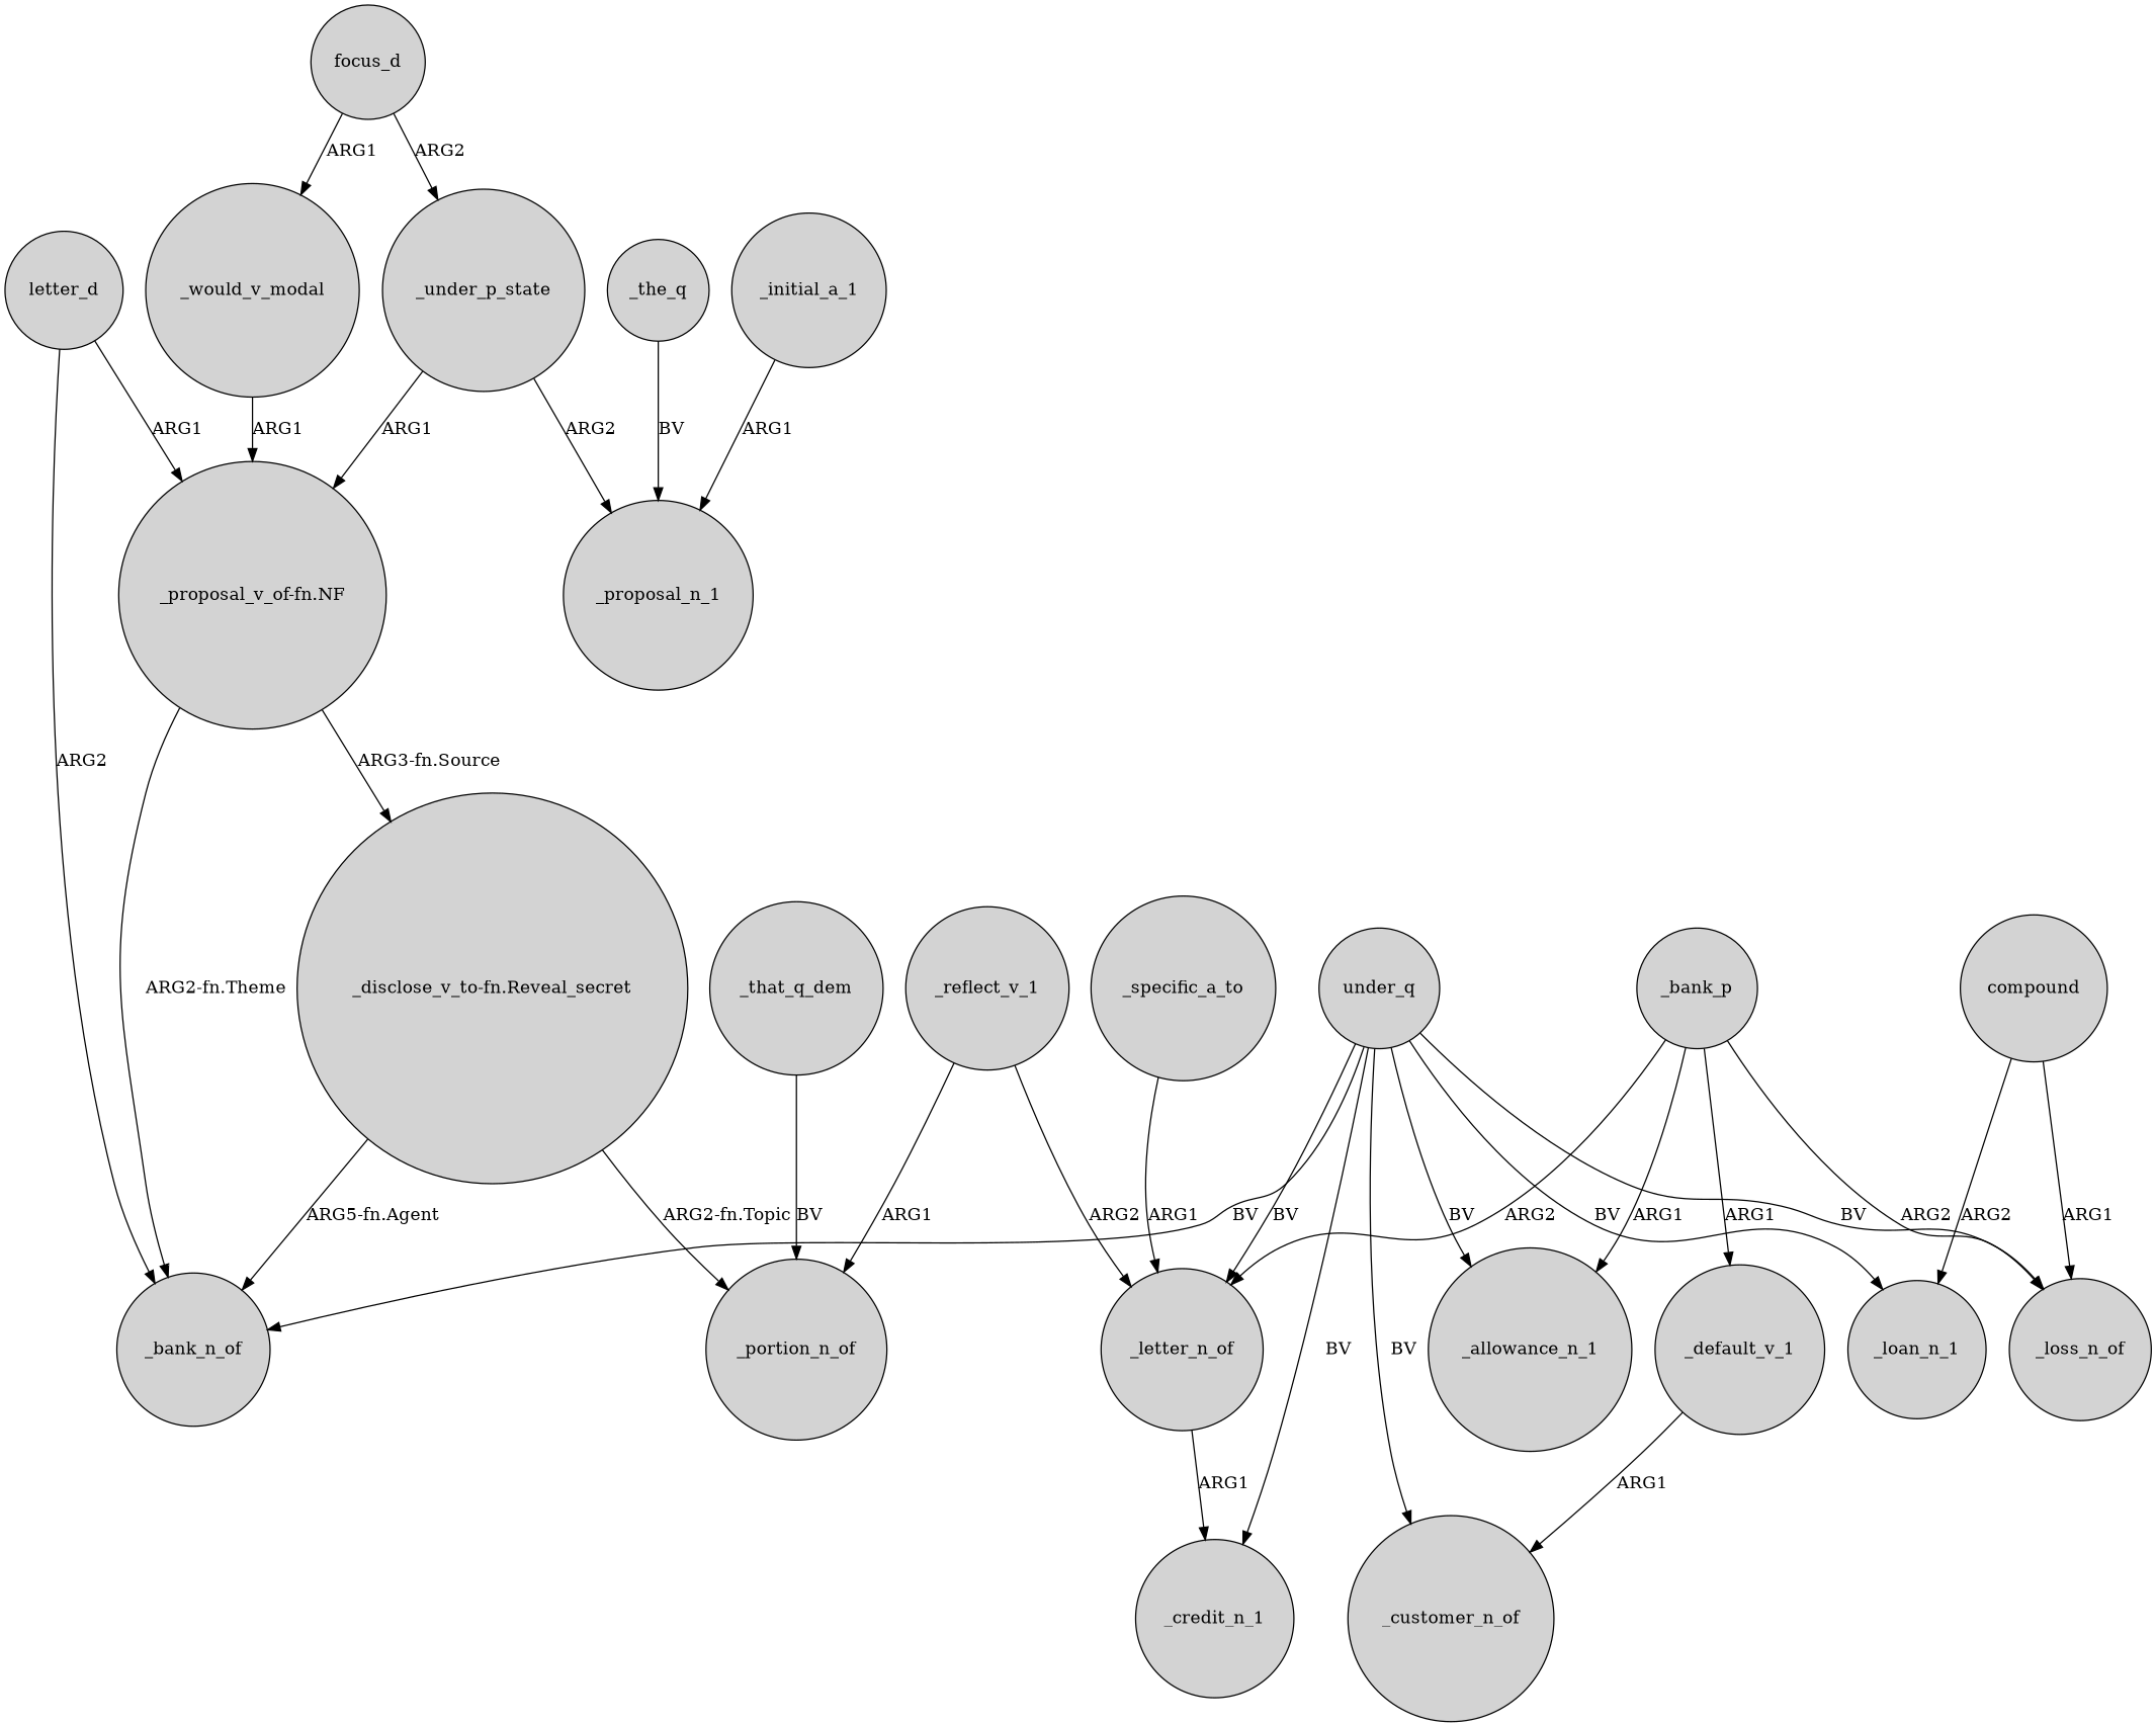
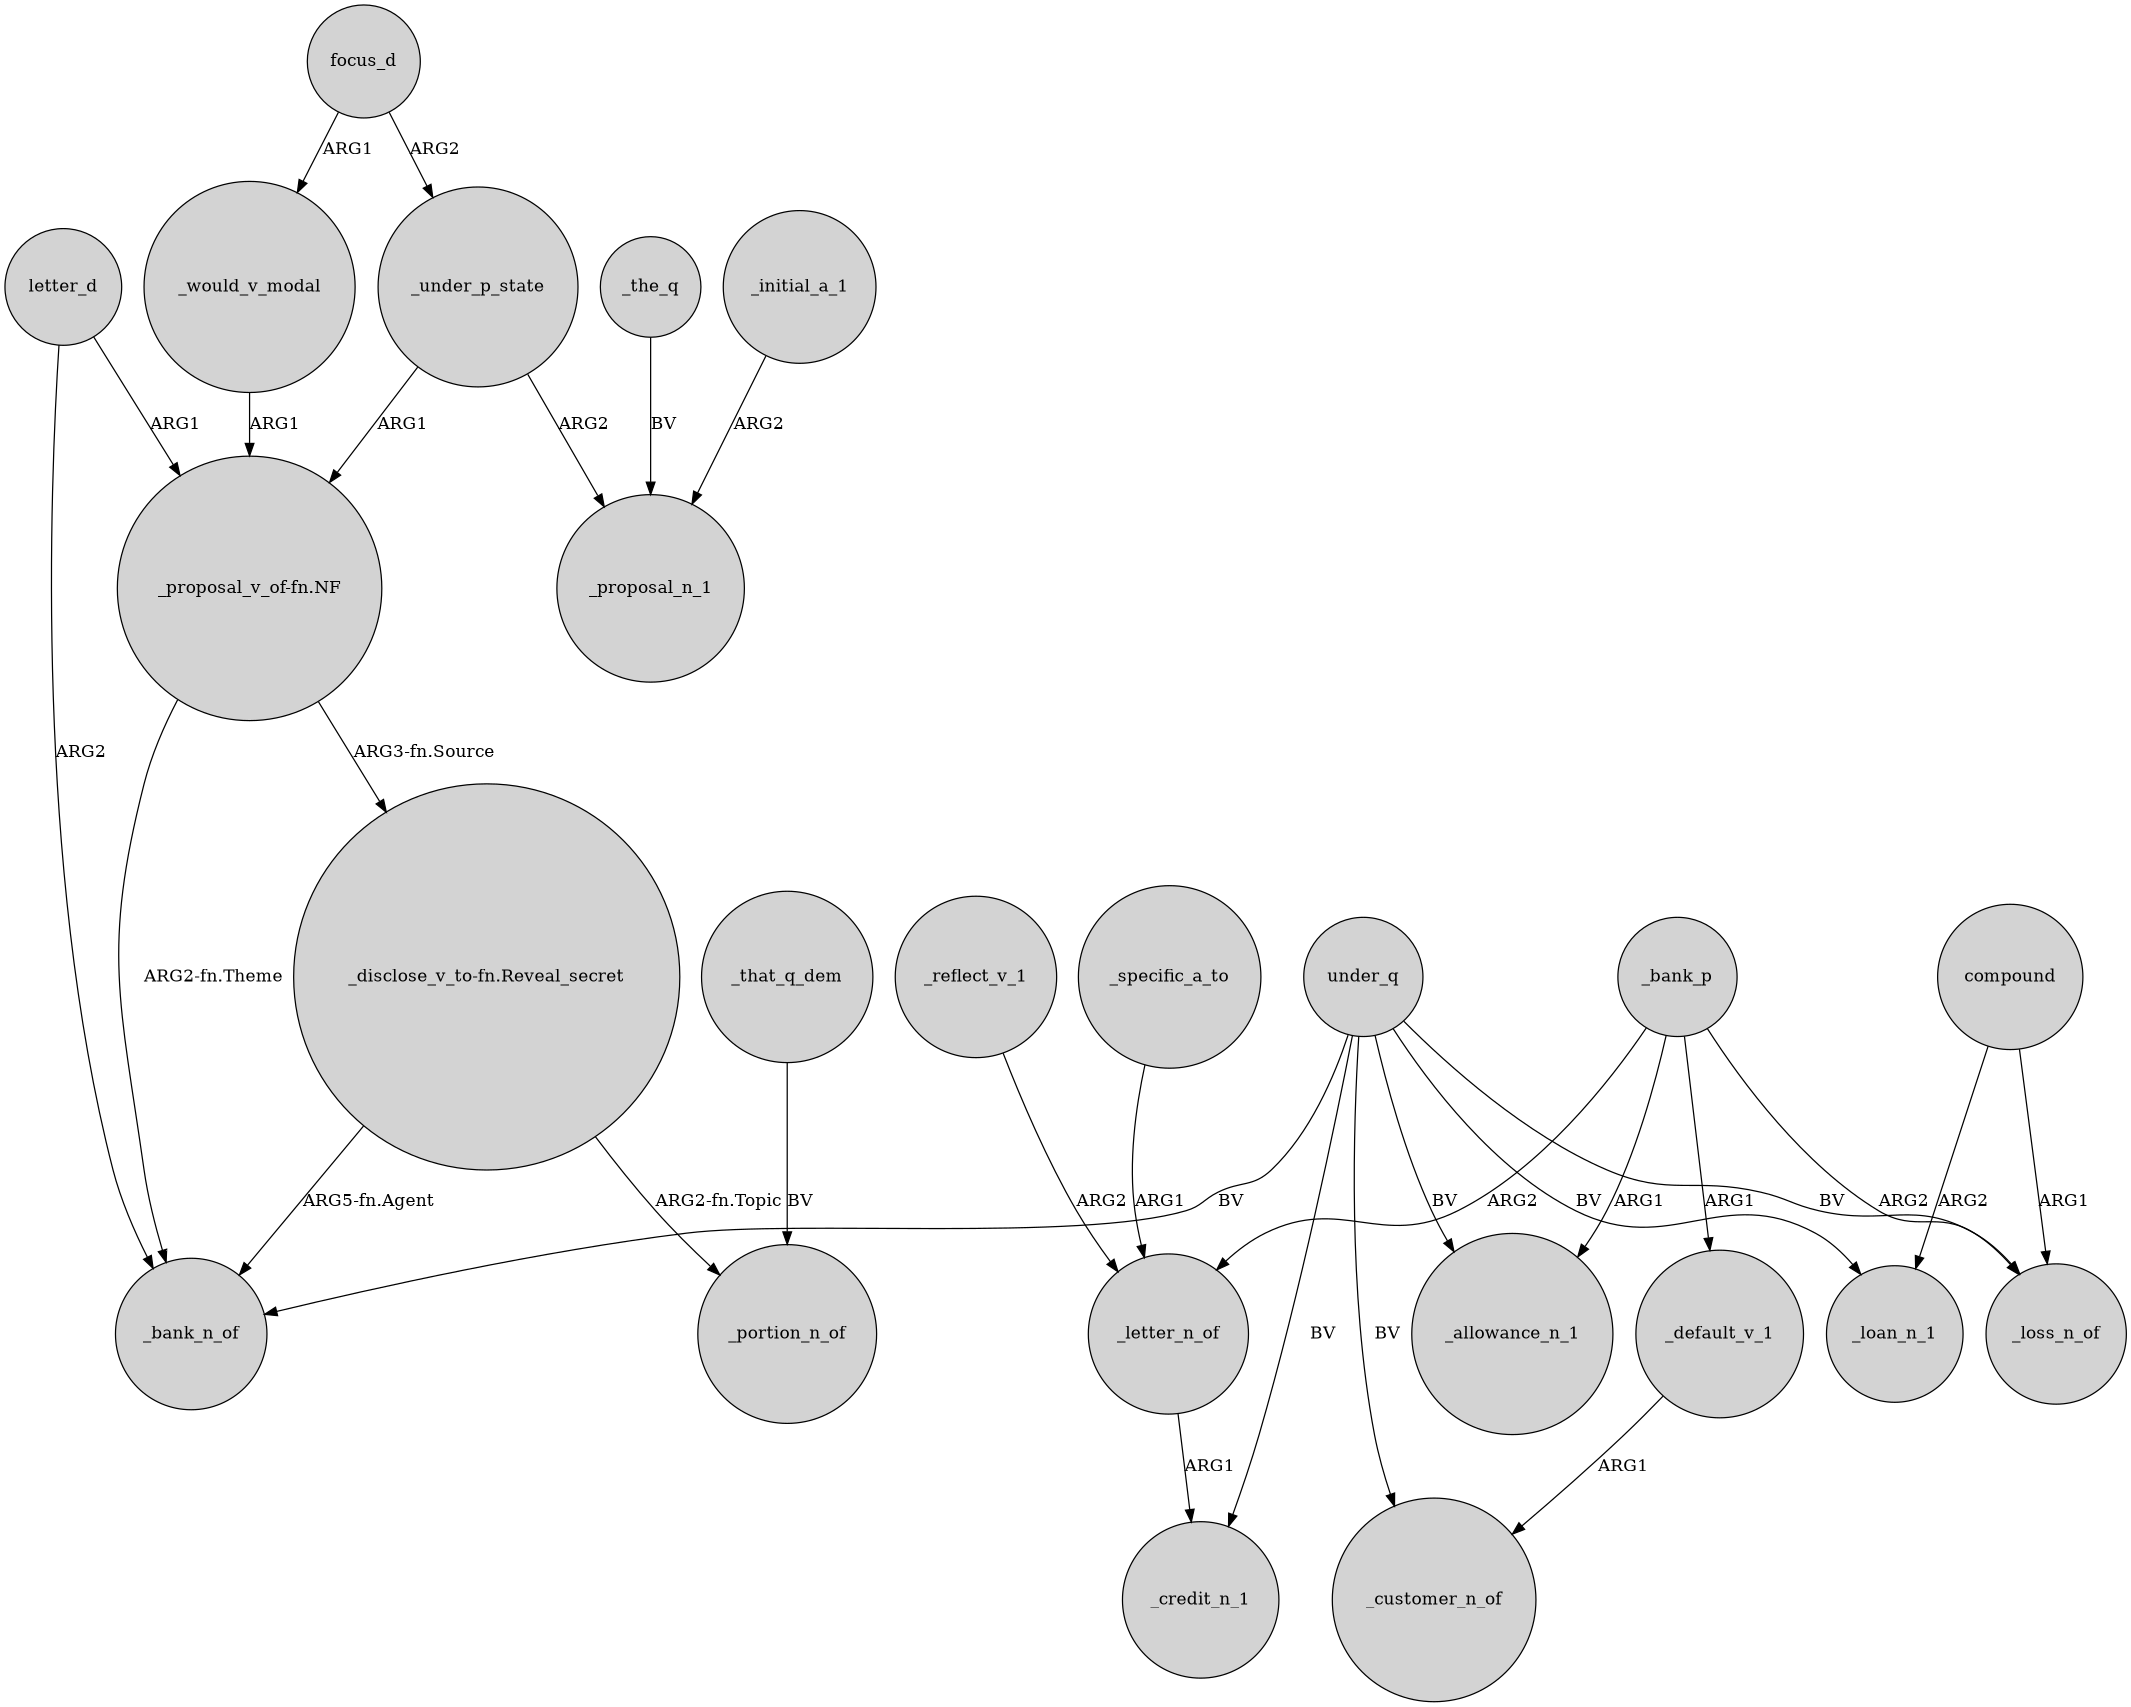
  digraph {
    node [shape=circle style=filled]
    _default_v_1
    _customer_n_of
    n3 [label="_proposal_v_of-fn.NF"]
    _bank_n_of
    "_disclose_v_to-fn.Reveal_secret"
    _portion_n_of
    _the_q
    _proposal_n_1
    n9 [label=under_q]
    _allowance_n_1
    _credit_n_1
    _letter_n_of
    _loan_n_1
    _loss_n_of
    _under_p_state
    n16 [label=_bank_p]
    _specific_a_to
    n18 [label=letter_d]
    compound
    _initial_a_1
    _reflect_v_1
    _that_q_dem
    _would_v_modal
    focus_d
    _default_v_1 -> _customer_n_of [label=ARG1]
    n3 -> _bank_n_of [label="ARG2-fn.Theme"]
    n3 -> "_disclose_v_to-fn.Reveal_secret" [label="ARG3-fn.Source"]
    "_disclose_v_to-fn.Reveal_secret" -> _bank_n_of [label="ARG5-fn.Agent"]
    "_disclose_v_to-fn.Reveal_secret" -> _portion_n_of [label="ARG2-fn.Topic"]
    _the_q -> _proposal_n_1 [label=BV]
    n9 -> _customer_n_of [label=BV]
    n9 -> _bank_n_of [label=BV]
    n9 -> _allowance_n_1 [label=BV]
    n9 -> _credit_n_1 [label=BV]
-   n9 -> _letter_n_of [label=BV]
    n9 -> _loan_n_1 [label=BV]
    n9 -> _loss_n_of [label=BV]
    _letter_n_of -> _credit_n_1 [label=ARG1]
    _under_p_state -> n3 [label=ARG1]
    _under_p_state -> _proposal_n_1 [label=ARG2]
    n16 -> _default_v_1 [label=ARG1]
    n16 -> _allowance_n_1 [label=ARG1]
    n16 -> _letter_n_of [label=ARG2]
    n16 -> _loss_n_of [label=ARG2]
    _specific_a_to -> _letter_n_of [label=ARG1]
    n18 -> n3 [label=ARG1]
    n18 -> _bank_n_of [label=ARG2]
    compound -> _loan_n_1 [label=ARG2]
    compound -> _loss_n_of [label=ARG1]
-   _initial_a_1 -> _proposal_n_1 [label=ARG1]
-   _reflect_v_1 -> _portion_n_of [label=ARG1]
+   _initial_a_1 -> _proposal_n_1 [label=ARG2]
    _reflect_v_1 -> _letter_n_of [label=ARG2]
    _that_q_dem -> _portion_n_of [label=BV]
    _would_v_modal -> n3 [label=ARG1]
    focus_d -> _under_p_state [label=ARG2]
    focus_d -> _would_v_modal [label=ARG1]
  }
